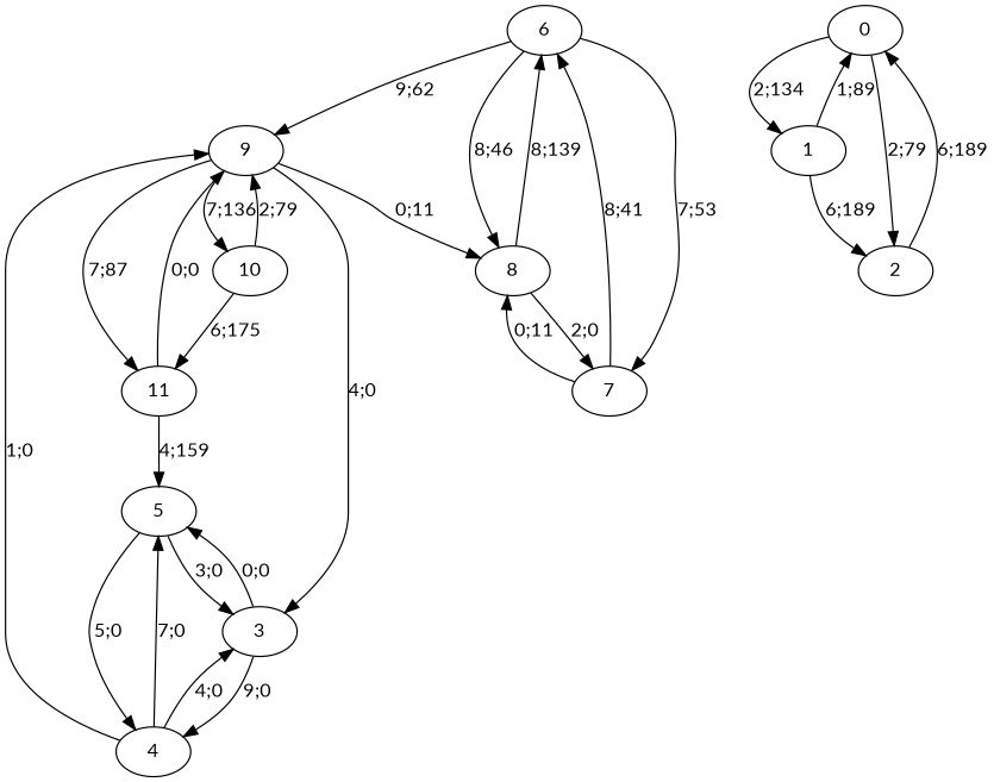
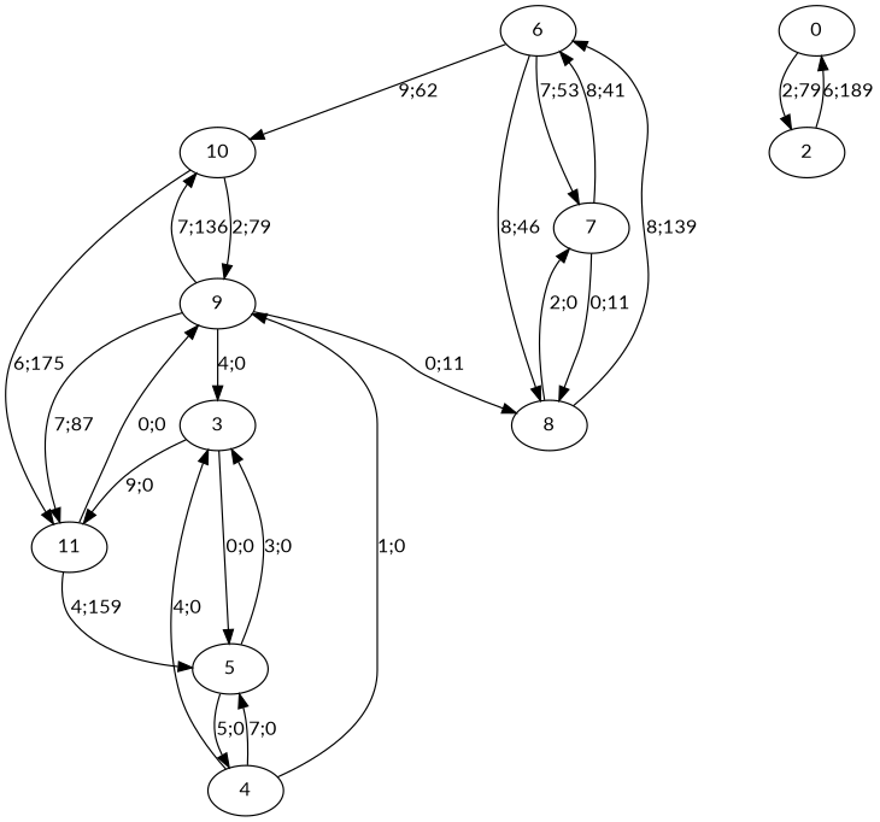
  digraph {
    fontname=Lato
    node [fontname=Lato]
    edge [color=black fontname=Lato]
    6
    9
    7
    8
    10
    11
    3
    5
    0
-   1
    2
    4
-   6 -> 9 [label="9;62"]
+   6 -> 10 [label="9;62"]
    6 -> 7 [label="7;53"]
    6 -> 8 [label="8;46"]
    9 -> 8 [label="0;11"]
    9 -> 10 [label="7;136"]
    9 -> 11 [label="7;87"]
    9 -> 3 [label="4;0"]
    7 -> 6 [label="8;41"]
    7 -> 8 [label="0;11"]
    8 -> 6 [label="8;139"]
    8 -> 7 [label="2;0"]
    10 -> 9 [label="2;79"]
    10 -> 11 [label="6;175"]
    11 -> 9 [label="0;0"]
    11 -> 5 [label="4;159"]
    3 -> 5 [label="0;0"]
-   3 -> 4 [label="9;0"]
+   3 -> 11 [label="9;0"]
    5 -> 3 [label="3;0"]
    5 -> 4 [label="5;0"]
-   0 -> 1 [label="2;134"]
    0 -> 2 [label="2;79"]
-   1 -> 0 [label="1;89"]
-   1 -> 2 [label="6;189"]
    2 -> 0 [label="6;189"]
    4 -> 9 [label="1;0"]
    4 -> 3 [label="4;0"]
    4 -> 5 [label="7;0"]
  }
